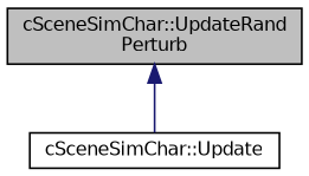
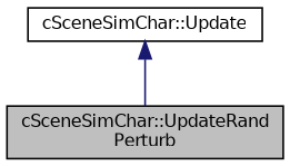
  digraph {
    rankdir=TB
    node [color=black fontname=Helvetica fontsize=10 shape=record style=filled]
    n1 [fillcolor=grey75 fontcolor=black height=0.2 label="cSceneSimChar::UpdateRand\lPerturb" width=0.4]
    n2 [fillcolor=white height=0.2 label="cSceneSimChar::Update" width=0.4]
-   n1 -> n2 [color=midnightblue dir=back fontname=Helvetica fontsize=10 labelfontname=Helvetica labelfontsize=10 style=solid]
+   n2 -> n1 [color=midnightblue dir=back fontname=Helvetica fontsize=10 labelfontname=Helvetica labelfontsize=10 style=solid]
  }
